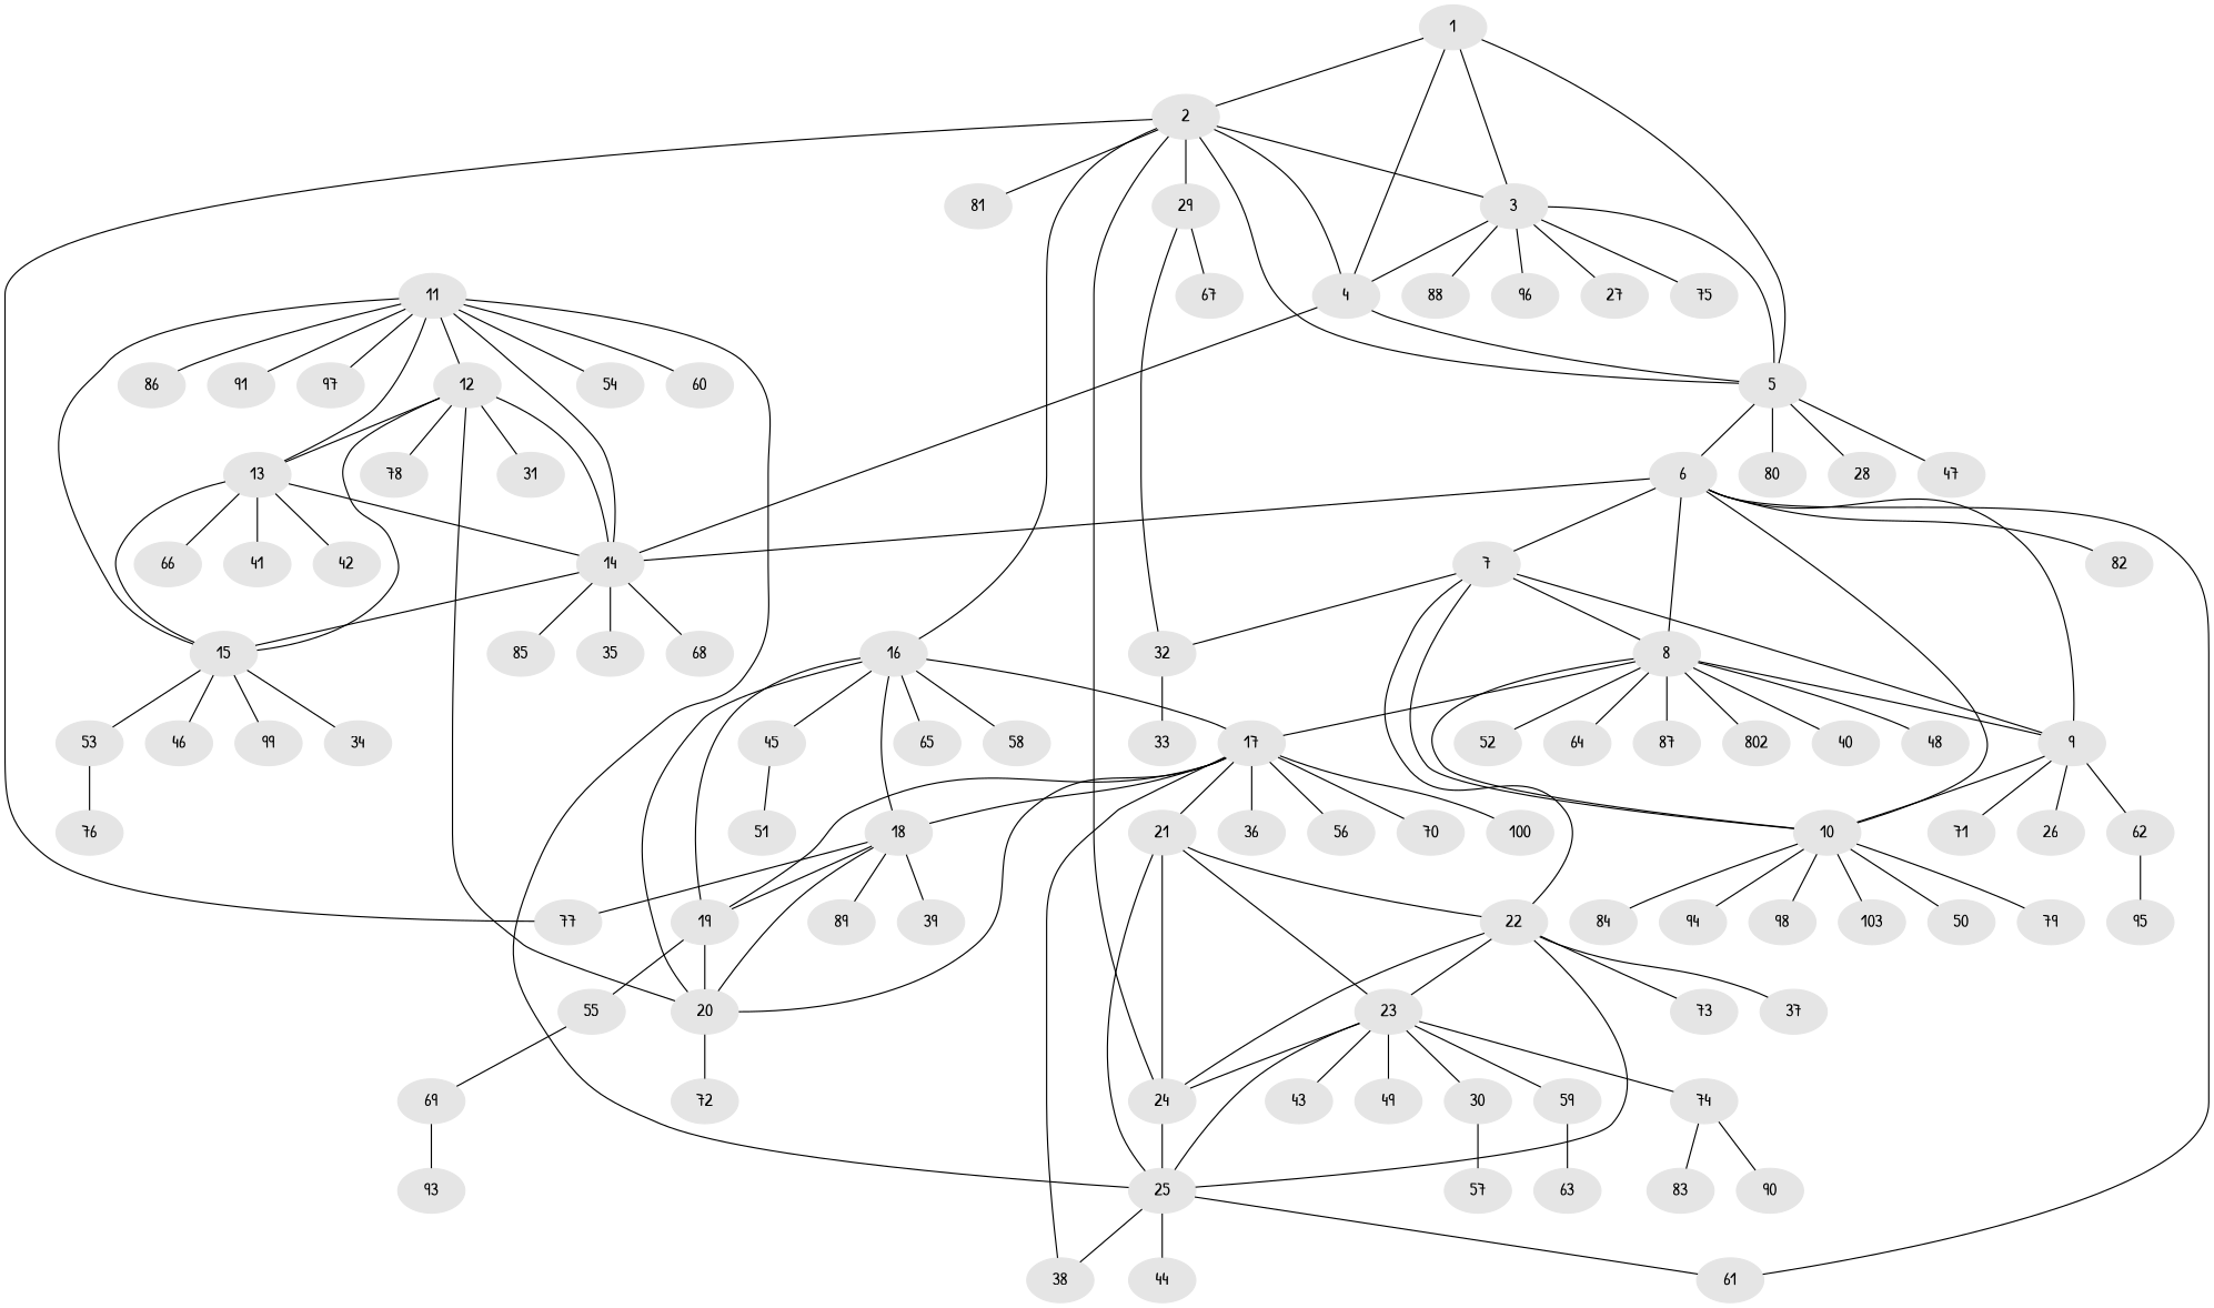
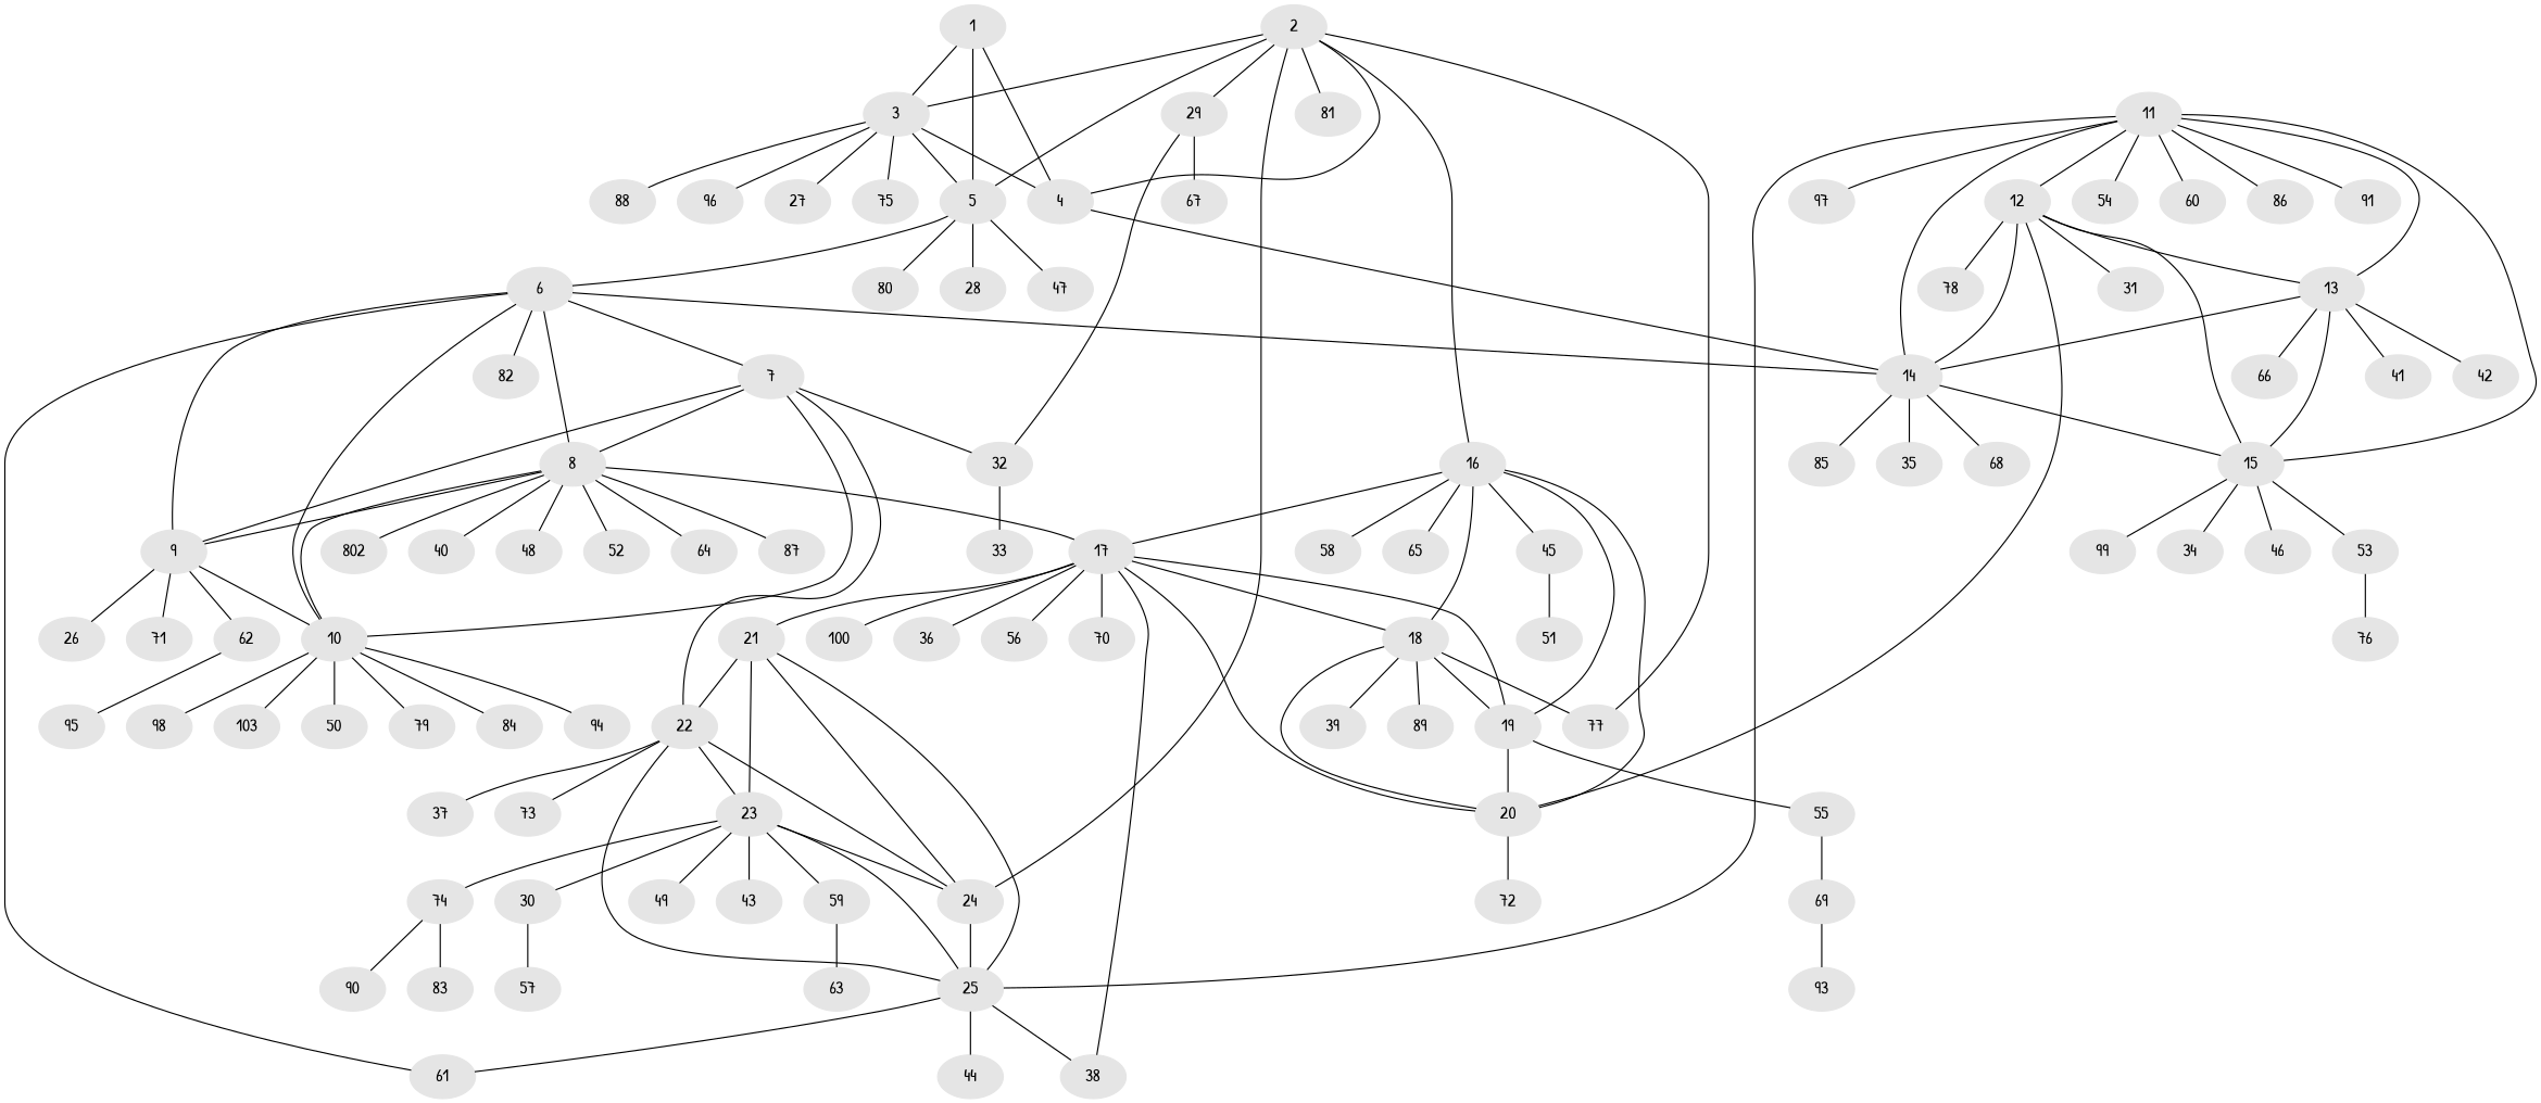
  graph {
    fontname="Patrick Hand"
    node [color=gray90 fontname="Patrick Hand" style=filled]
    edge [fontname="Patrick Hand"]
    1
    2
    3
    4
    5
    16
    24
    29
    77
    81
    27
    75
    88
    96
    14
    6
    28
    47
    80
    17
    20
    18
    19
    45
    58
    65
    25
    32
    67
    15
    35
    68
    85
    7
    8
    9
    10
    61
    82
    22
    40
    48
    52
    64
    87
    n46 [label=802]
    26
    62
    71
    50
    79
    84
    94
    98
    103
    23
    37
    73
    33
    21
    36
    38
    56
    70
    100
    95
    11
    12
    13
    54
    60
    86
    91
    97
    31
    78
    41
    42
    66
    34
    46
    53
    99
    44
    72
    76
    39
    89
    55
    51
    69
    30
    43
    49
    59
    74
    57
    63
    83
    90
    93
-   1 -- 2
    1 -- 3
    1 -- 4
    1 -- 5
    2 -- 3
    2 -- 4
    2 -- 5
    2 -- 16
    2 -- 24
    2 -- 29
    2 -- 77
    2 -- 81
    3 -- 4
    3 -- 5
    3 -- 27
    3 -- 75
    3 -- 88
    3 -- 96
-   4 -- 5
    4 -- 14
    5 -- 6
    5 -- 28
    5 -- 47
    5 -- 80
    16 -- 17
    16 -- 20
    16 -- 18
    16 -- 19
    16 -- 45
    16 -- 58
    16 -- 65
    24 -- 25
    29 -- 32
    29 -- 67
    14 -- 15
    14 -- 35
    14 -- 68
    14 -- 85
    6 -- 14
    6 -- 7
    6 -- 8
    6 -- 9
    6 -- 10
    6 -- 61
    6 -- 82
    17 -- 20
    17 -- 18
    17 -- 19
    17 -- 21
    17 -- 36
    17 -- 38
    17 -- 56
    17 -- 70
    17 -- 100
    20 -- 72
    18 -- 77
    18 -- 20
    18 -- 19
    18 -- 39
    18 -- 89
    19 -- 20
    19 -- 55
    45 -- 51
    25 -- 61
    25 -- 38
    25 -- 44
    32 -- 33
    15 -- 34
    15 -- 46
    15 -- 53
    15 -- 99
    7 -- 32
    7 -- 8
    7 -- 9
    7 -- 10
    7 -- 22
    8 -- 17
    8 -- 9
    8 -- 10
    8 -- 40
    8 -- 48
    8 -- 52
    8 -- 64
    8 -- 87
    8 -- n46
    9 -- 10
    9 -- 26
    9 -- 62
    9 -- 71
    10 -- 50
    10 -- 79
    10 -- 84
    10 -- 94
    10 -- 98
    10 -- 103
    22 -- 24
    22 -- 25
    22 -- 23
    22 -- 37
    22 -- 73
    62 -- 95
    23 -- 24
    23 -- 25
    23 -- 30
    23 -- 43
    23 -- 49
    23 -- 59
    23 -- 74
    21 -- 24
    21 -- 25
    21 -- 22
    21 -- 23
    11 -- 14
    11 -- 25
    11 -- 15
    11 -- 12
    11 -- 13
    11 -- 54
    11 -- 60
    11 -- 86
    11 -- 91
    11 -- 97
    12 -- 14
    12 -- 20
    12 -- 15
    12 -- 13
    12 -- 31
    12 -- 78
    13 -- 14
    13 -- 15
    13 -- 41
    13 -- 42
    13 -- 66
    53 -- 76
    55 -- 69
    69 -- 93
    30 -- 57
    59 -- 63
    74 -- 83
    74 -- 90
  }
